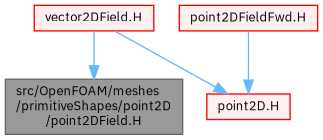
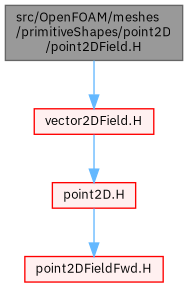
  digraph {
    fontname="IBM Plex Sans"
    node [color=red fillcolor="#FFF0F0" fontname="IBM Plex Sans" fontsize=10 shape=box style=filled]
    edge [color=steelblue1 fontname="IBM Plex Sans" fontsize=10 labelfontname=Helvetica labelfontsize=10 style=solid]
    n1 [color=gray40 fillcolor=grey60 fontcolor=black height=0.2 label="src/OpenFOAM/meshes\l/primitiveShapes/point2D\l/point2DField.H" width=0.4]
    n2 [height=0.2 label="vector2DField.H" width=0.4]
    n3 [height=0.2 label="point2D.H" width=0.4]
    n4 [height=0.2 label="point2DFieldFwd.H" width=0.4]
-   n2 -> n1
+   n1 -> n2
    n2 -> n3
-   n4 -> n3
+   n3 -> n4
  }
